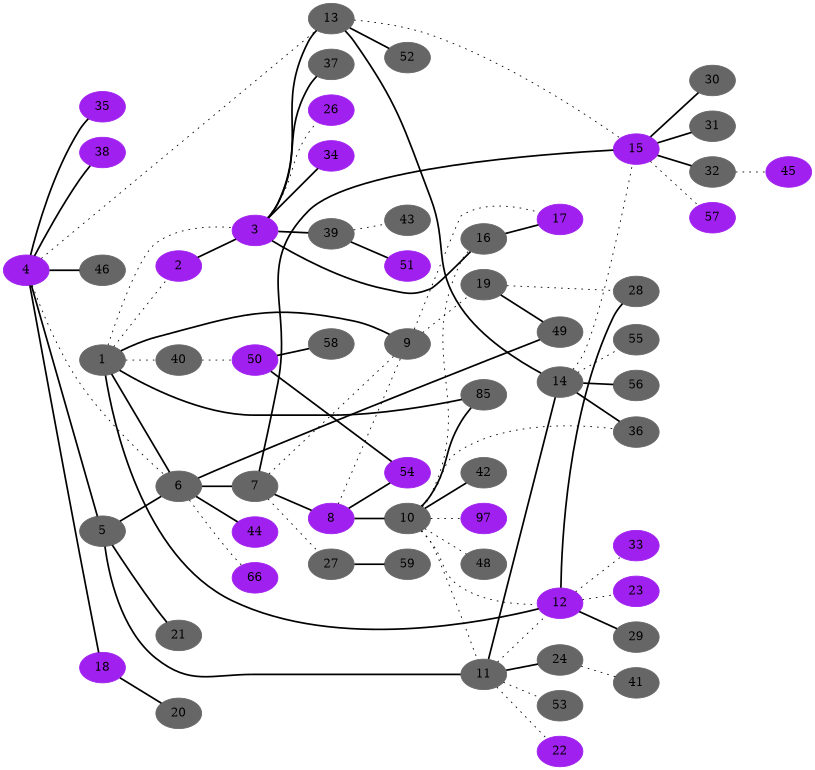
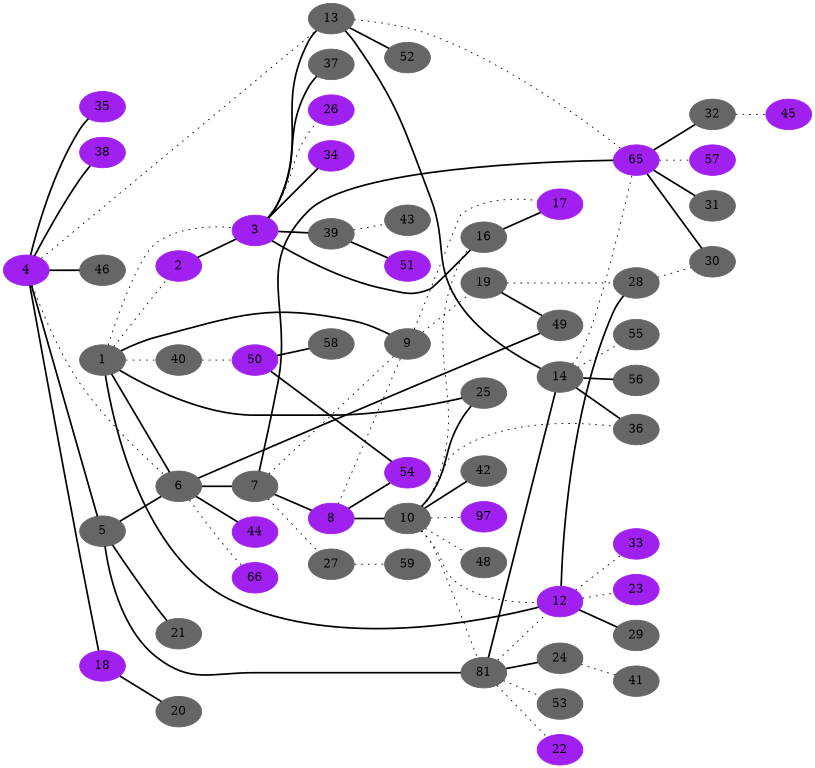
  graph {
    rankdir=LR
    node [color=gray40 style=filled]
    edge [style=bold]
    2 [color=purple]
    1
    3 [color=purple]
    6
    9
    12 [color=purple]
-   25 [label=85]
+   25
    40
    13
    16
    26 [color=purple]
    34 [color=purple]
    37
    39
    7
    44 [color=purple]
    49
    n18 [color=purple label=66]
    17 [color=purple]
    19
    23 [color=purple]
    28
    29
    33 [color=purple]
    50 [color=purple]
-   15 [color=purple]
+   15 [color=purple label=65]
    14
    52
    43
    51 [color=purple]
    4 [color=purple]
    5
    18 [color=purple]
    35 [color=purple]
    38 [color=purple]
    46
-   11
+   11 [label=81]
    21
    20
    22 [color=purple]
    24
    53
    8 [color=purple]
    27
    10
    54 [color=purple]
    30
    31
    32
    57 [color=purple]
    59
    36
    42
    n54 [color=purple label=97]
    48
    55
    56
    41
    45 [color=purple]
    58
    2 -- 3
    1 -- 2 [style=dotted]
    1 -- 3 [style=dotted]
    1 -- 6
    1 -- 9
    1 -- 12
    1 -- 25
    1 -- 40 [style=dotted]
    3 -- 13
    3 -- 16
    3 -- 26 [style=dotted]
    3 -- 34
    3 -- 37
    3 -- 39
    6 -- 7
    6 -- 44
    6 -- 49
    6 -- n18 [style=dotted]
    9 -- 17 [style=dotted]
    9 -- 19 [style=dotted]
    12 -- 23 [style=dotted]
    12 -- 28
    12 -- 29
    12 -- 33 [style=dotted]
    40 -- 50 [style=dotted]
    13 -- 15 [style=dotted]
    13 -- 14
    13 -- 52
    16 -- 17
    39 -- 43 [style=dotted]
    39 -- 51
    7 -- 9 [style=dotted]
    7 -- 15
    7 -- 8
    7 -- 27 [style=dotted]
    19 -- 49
    19 -- 28 [style=dotted]
+   28 -- 30 [style=dotted]
    50 -- 54
    50 -- 58
    15 -- 30
    15 -- 31
    15 -- 32
    15 -- 57 [style=dotted]
    14 -- 15 [style=dotted]
    14 -- 36
    14 -- 55 [style=dotted]
    14 -- 56
    4 -- 6 [style=dotted]
    4 -- 13 [style=dotted]
    4 -- 5
    4 -- 18
    4 -- 35
    4 -- 38
    4 -- 46
    5 -- 6
    5 -- 11
    5 -- 21
    18 -- 20
    11 -- 12 [style=dotted]
    11 -- 14
    11 -- 22 [style=dotted]
    11 -- 24
    11 -- 53 [style=dotted]
    24 -- 41 [style=dotted]
    8 -- 9 [style=dotted]
    8 -- 10
    8 -- 54
-   27 -- 59
+   27 -- 59 [style=dotted]
    10 -- 12 [style=dotted]
    10 -- 25
    10 -- 16 [style=dotted]
    10 -- 11 [style=dotted]
    10 -- 36 [style=dotted]
    10 -- 42
    10 -- n54 [style=dotted]
    10 -- 48 [style=dotted]
    32 -- 45 [style=dotted]
  }
